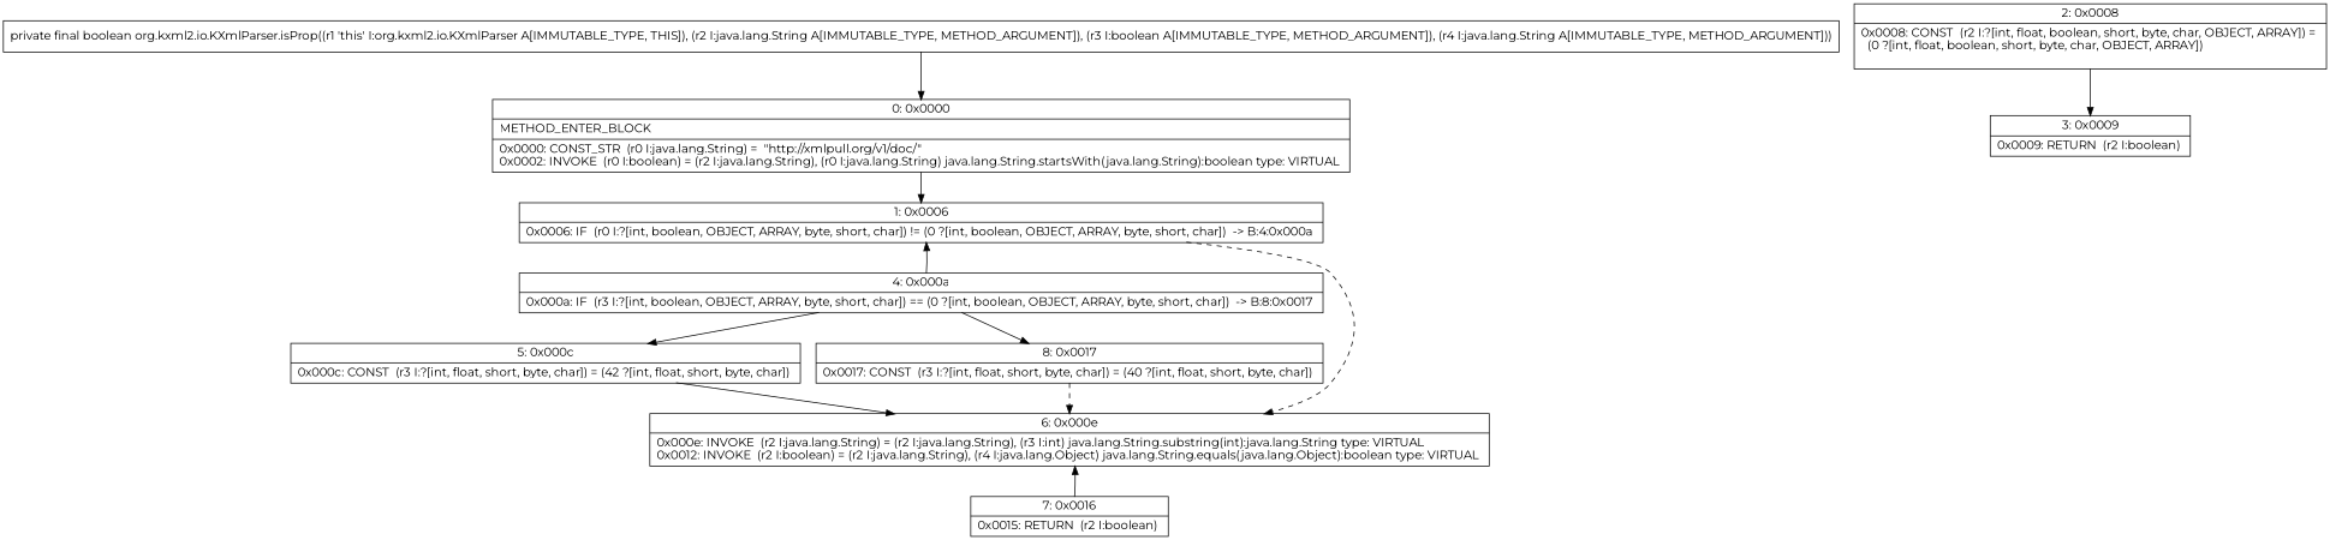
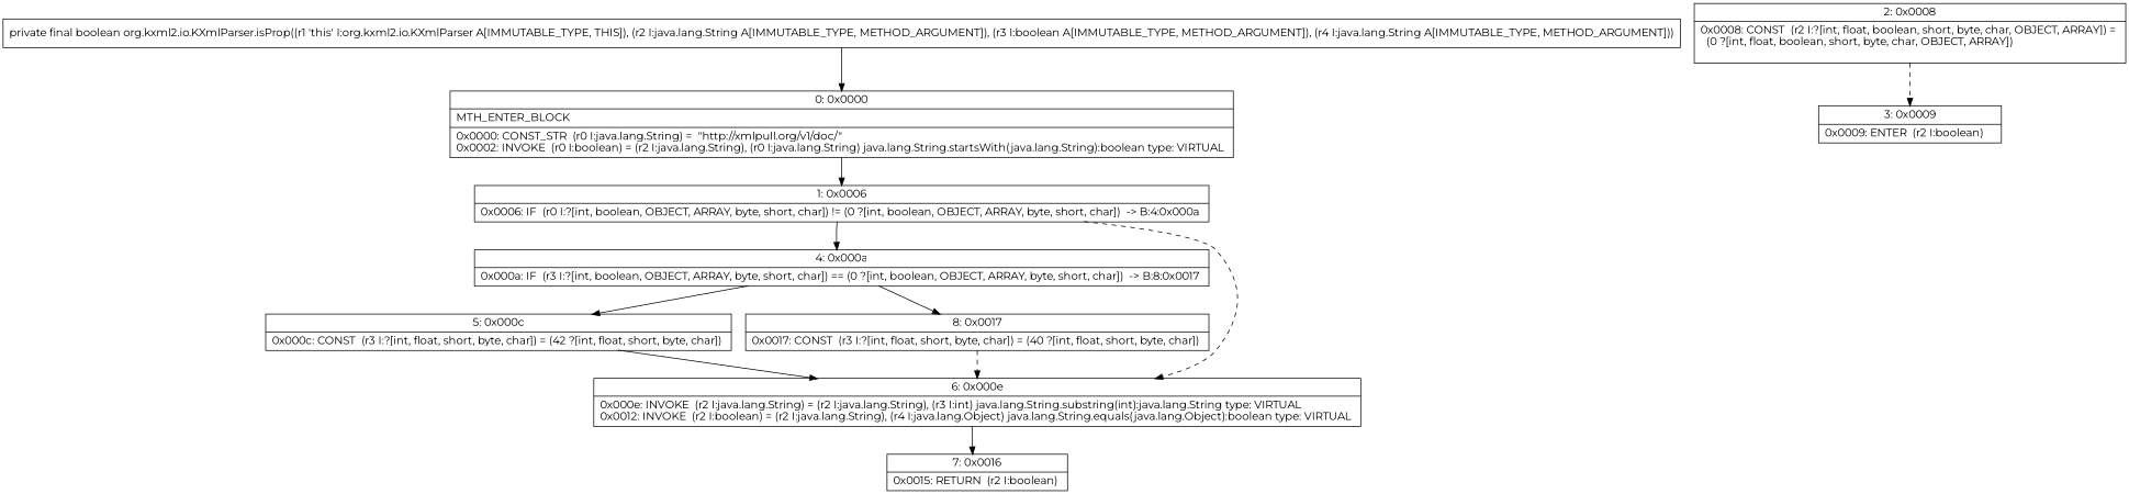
  digraph {
    fontname=Montserrat
    node [fontname=Montserrat shape=record]
    edge [fontname=Montserrat]
-   n1 [label="{0\:\ 0x0000|METHOD_ENTER_BLOCK\l|0x0000: CONST_STR  (r0 I:java.lang.String) =  \"http:\/\/xmlpull.org\/v1\/doc\/\" \l0x0002: INVOKE  (r0 I:boolean) = (r2 I:java.lang.String), (r0 I:java.lang.String) java.lang.String.startsWith(java.lang.String):boolean type: VIRTUAL \l}"]
+   n1 [label="{0\:\ 0x0000|MTH_ENTER_BLOCK\l|0x0000: CONST_STR  (r0 I:java.lang.String) =  \"http:\/\/xmlpull.org\/v1\/doc\/\" \l0x0002: INVOKE  (r0 I:boolean) = (r2 I:java.lang.String), (r0 I:java.lang.String) java.lang.String.startsWith(java.lang.String):boolean type: VIRTUAL \l}"]
    n2 [label="{1\:\ 0x0006|0x0006: IF  (r0 I:?[int, boolean, OBJECT, ARRAY, byte, short, char]) != (0 ?[int, boolean, OBJECT, ARRAY, byte, short, char])  \-\> B:4:0x000a \l}"]
    n3 [label="{4\:\ 0x000a|0x000a: IF  (r3 I:?[int, boolean, OBJECT, ARRAY, byte, short, char]) == (0 ?[int, boolean, OBJECT, ARRAY, byte, short, char])  \-\> B:8:0x0017 \l}"]
    n4 [label="{6\:\ 0x000e|0x000e: INVOKE  (r2 I:java.lang.String) = (r2 I:java.lang.String), (r3 I:int) java.lang.String.substring(int):java.lang.String type: VIRTUAL \l0x0012: INVOKE  (r2 I:boolean) = (r2 I:java.lang.String), (r4 I:java.lang.Object) java.lang.String.equals(java.lang.Object):boolean type: VIRTUAL \l}"]
    n5 [label="{2\:\ 0x0008|0x0008: CONST  (r2 I:?[int, float, boolean, short, byte, char, OBJECT, ARRAY]) = \l  (0 ?[int, float, boolean, short, byte, char, OBJECT, ARRAY])\l \l}"]
-   n6 [label="{3\:\ 0x0009|0x0009: RETURN  (r2 I:boolean) \l}"]
+   n6 [label="{3\:\ 0x0009|0x0009: ENTER  (r2 I:boolean) \l}"]
    n7 [label="{5\:\ 0x000c|0x000c: CONST  (r3 I:?[int, float, short, byte, char]) = (42 ?[int, float, short, byte, char]) \l}"]
    n8 [label="{8\:\ 0x0017|0x0017: CONST  (r3 I:?[int, float, short, byte, char]) = (40 ?[int, float, short, byte, char]) \l}"]
    n9 [label="{7\:\ 0x0016|0x0015: RETURN  (r2 I:boolean) \l}"]
    n10 [label="{private final boolean org.kxml2.io.KXmlParser.isProp((r1 'this' I:org.kxml2.io.KXmlParser A[IMMUTABLE_TYPE, THIS]), (r2 I:java.lang.String A[IMMUTABLE_TYPE, METHOD_ARGUMENT]), (r3 I:boolean A[IMMUTABLE_TYPE, METHOD_ARGUMENT]), (r4 I:java.lang.String A[IMMUTABLE_TYPE, METHOD_ARGUMENT])) }"]
    n1 -> n2
-   n3 -> n2
+   n2 -> n3
    n2 -> n4 [style=dashed]
    n3 -> n7 [style=solid]
    n3 -> n8
-   n9 -> n4
-   n5 -> n6
+   n4 -> n9
+   n5 -> n6 [style=dashed]
    n7 -> n4
    n8 -> n4 [style=dashed]
    n10 -> n1
  }
